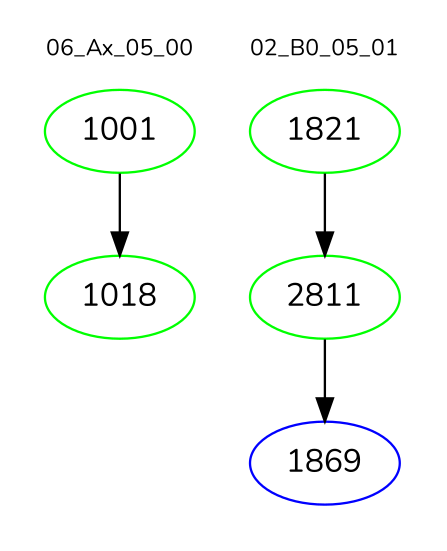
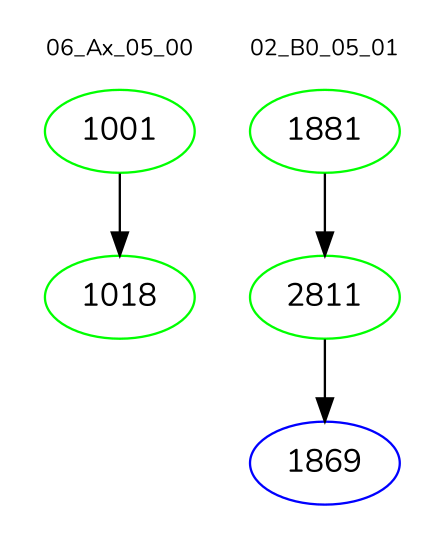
  digraph {
    fontname=Nunito
    node [color=green fontname=Nunito]
    edge [color=black fontname=Nunito]
    n1 [label=1001]
    n2 [label=1018]
-   n3 [label=1821]
+   n3 [label=1881]
    n4 [label=2811]
    n5 [color=blue label=1869]
    subgraph cluster_1 {
      color=white
      fontsize=10
      label="06_Ax_05_00"
      n1
      n2
    }
    subgraph cluster_2 {
      color=white
      fontsize=10
      label="02_B0_05_01"
      n3
      n4
      n5
    }
    n1 -> n2
    n3 -> n4
    n4 -> n5
  }
